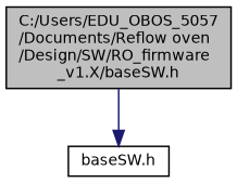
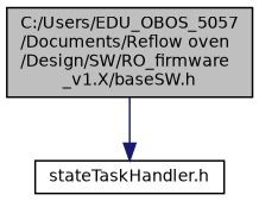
  digraph {
    node [color=black fontname=Helvetica fontsize=10 shape=record style=filled]
    n1 [fillcolor=grey75 fontcolor=black height=0.2 label="C:/Users/EDU_OBOS_5057\l/Documents/Reflow oven\l/Design/SW/RO_firmware\l_v1.X/baseSW.h" width=0.4]
-   n2 [fillcolor=white height=0.2 label="baseSW.h" width=0.4]
+   n2 [fillcolor=white height=0.2 label="stateTaskHandler.h" width=0.4]
    n1 -> n2 [color=midnightblue fontname=Helvetica fontsize=10 labelfontname=Helvetica labelfontsize=10 style=solid]
  }
